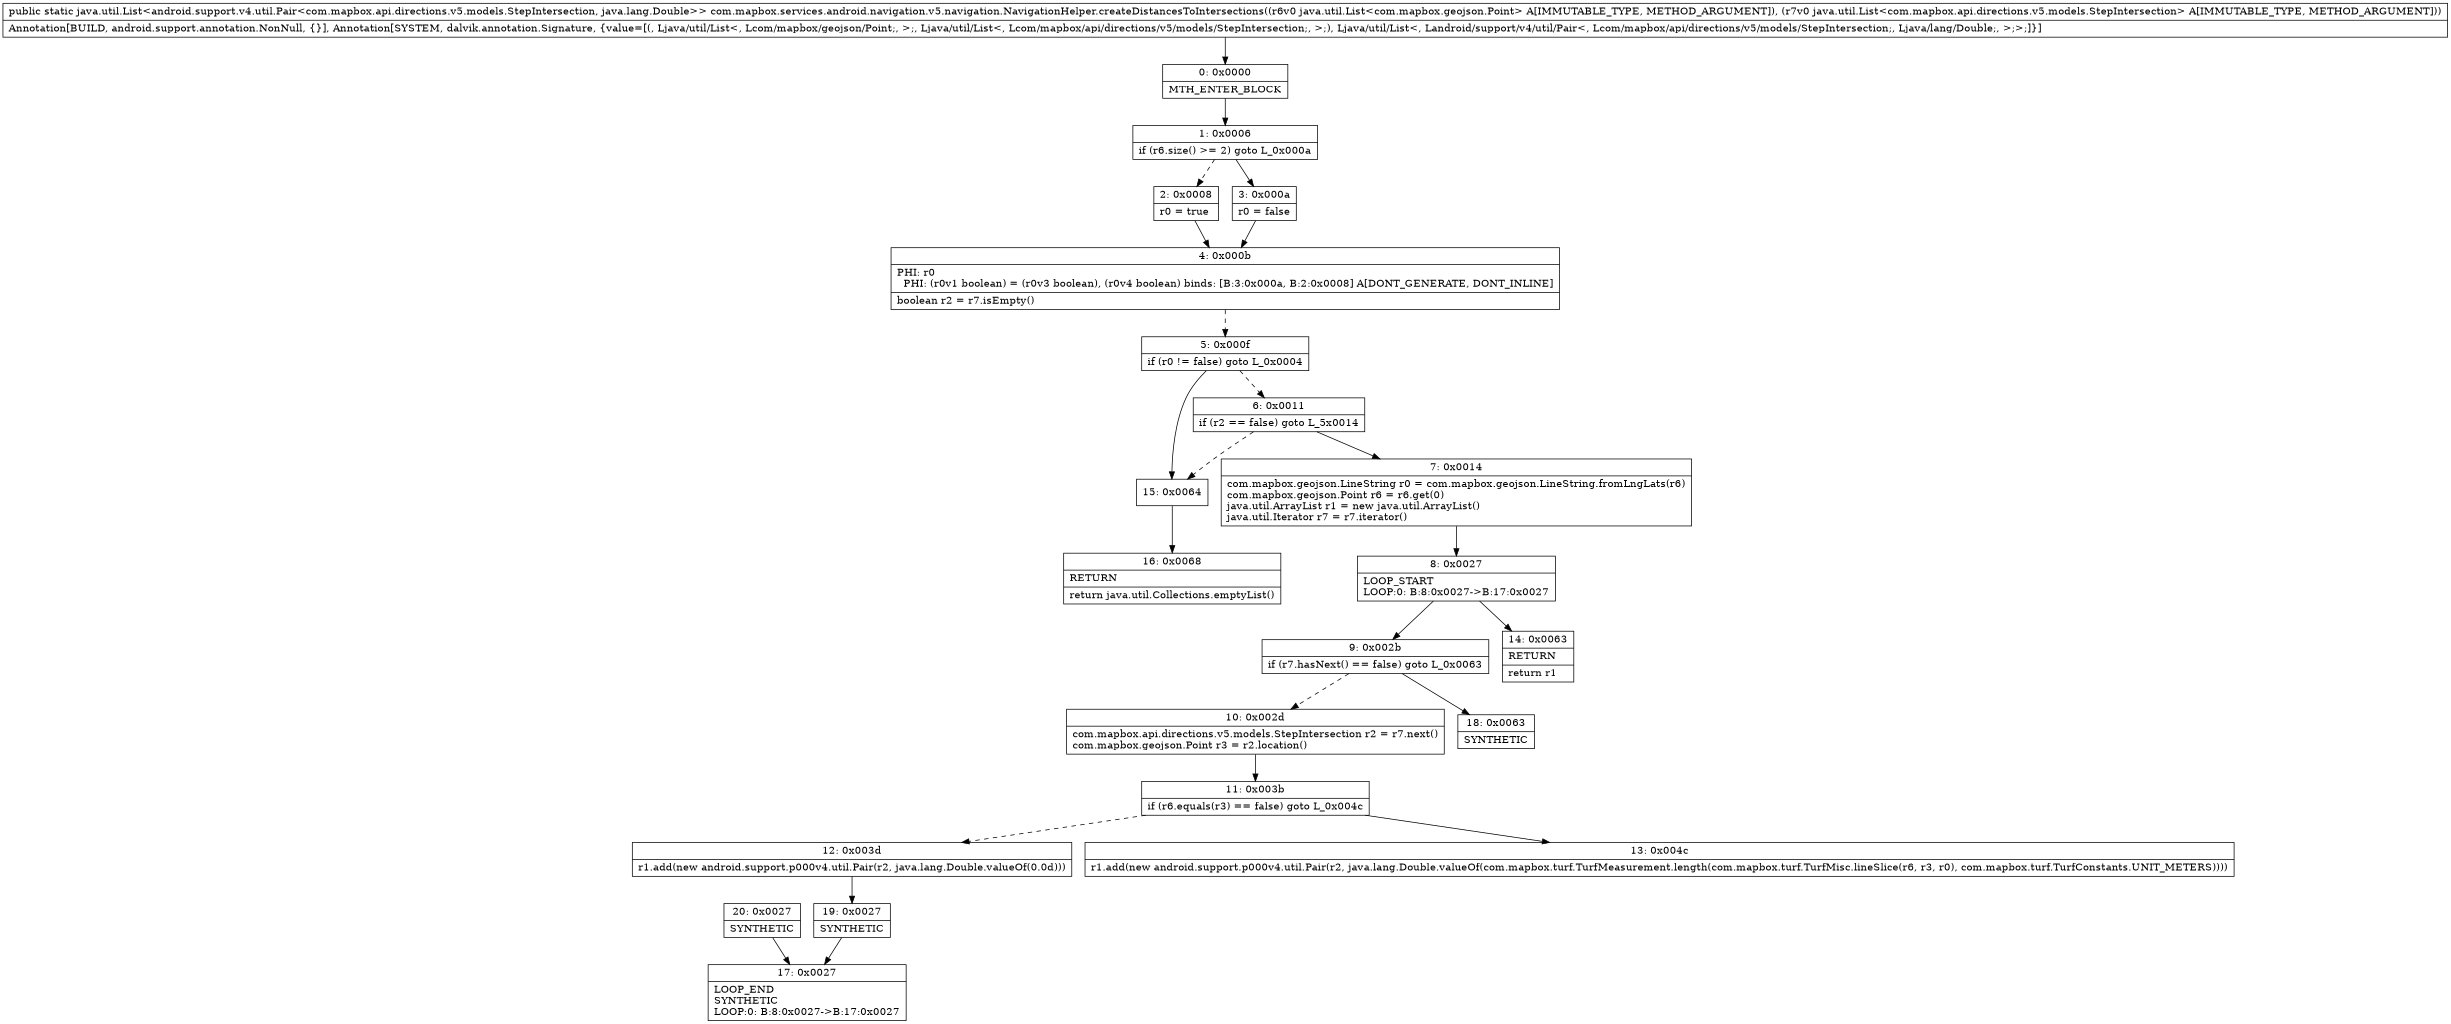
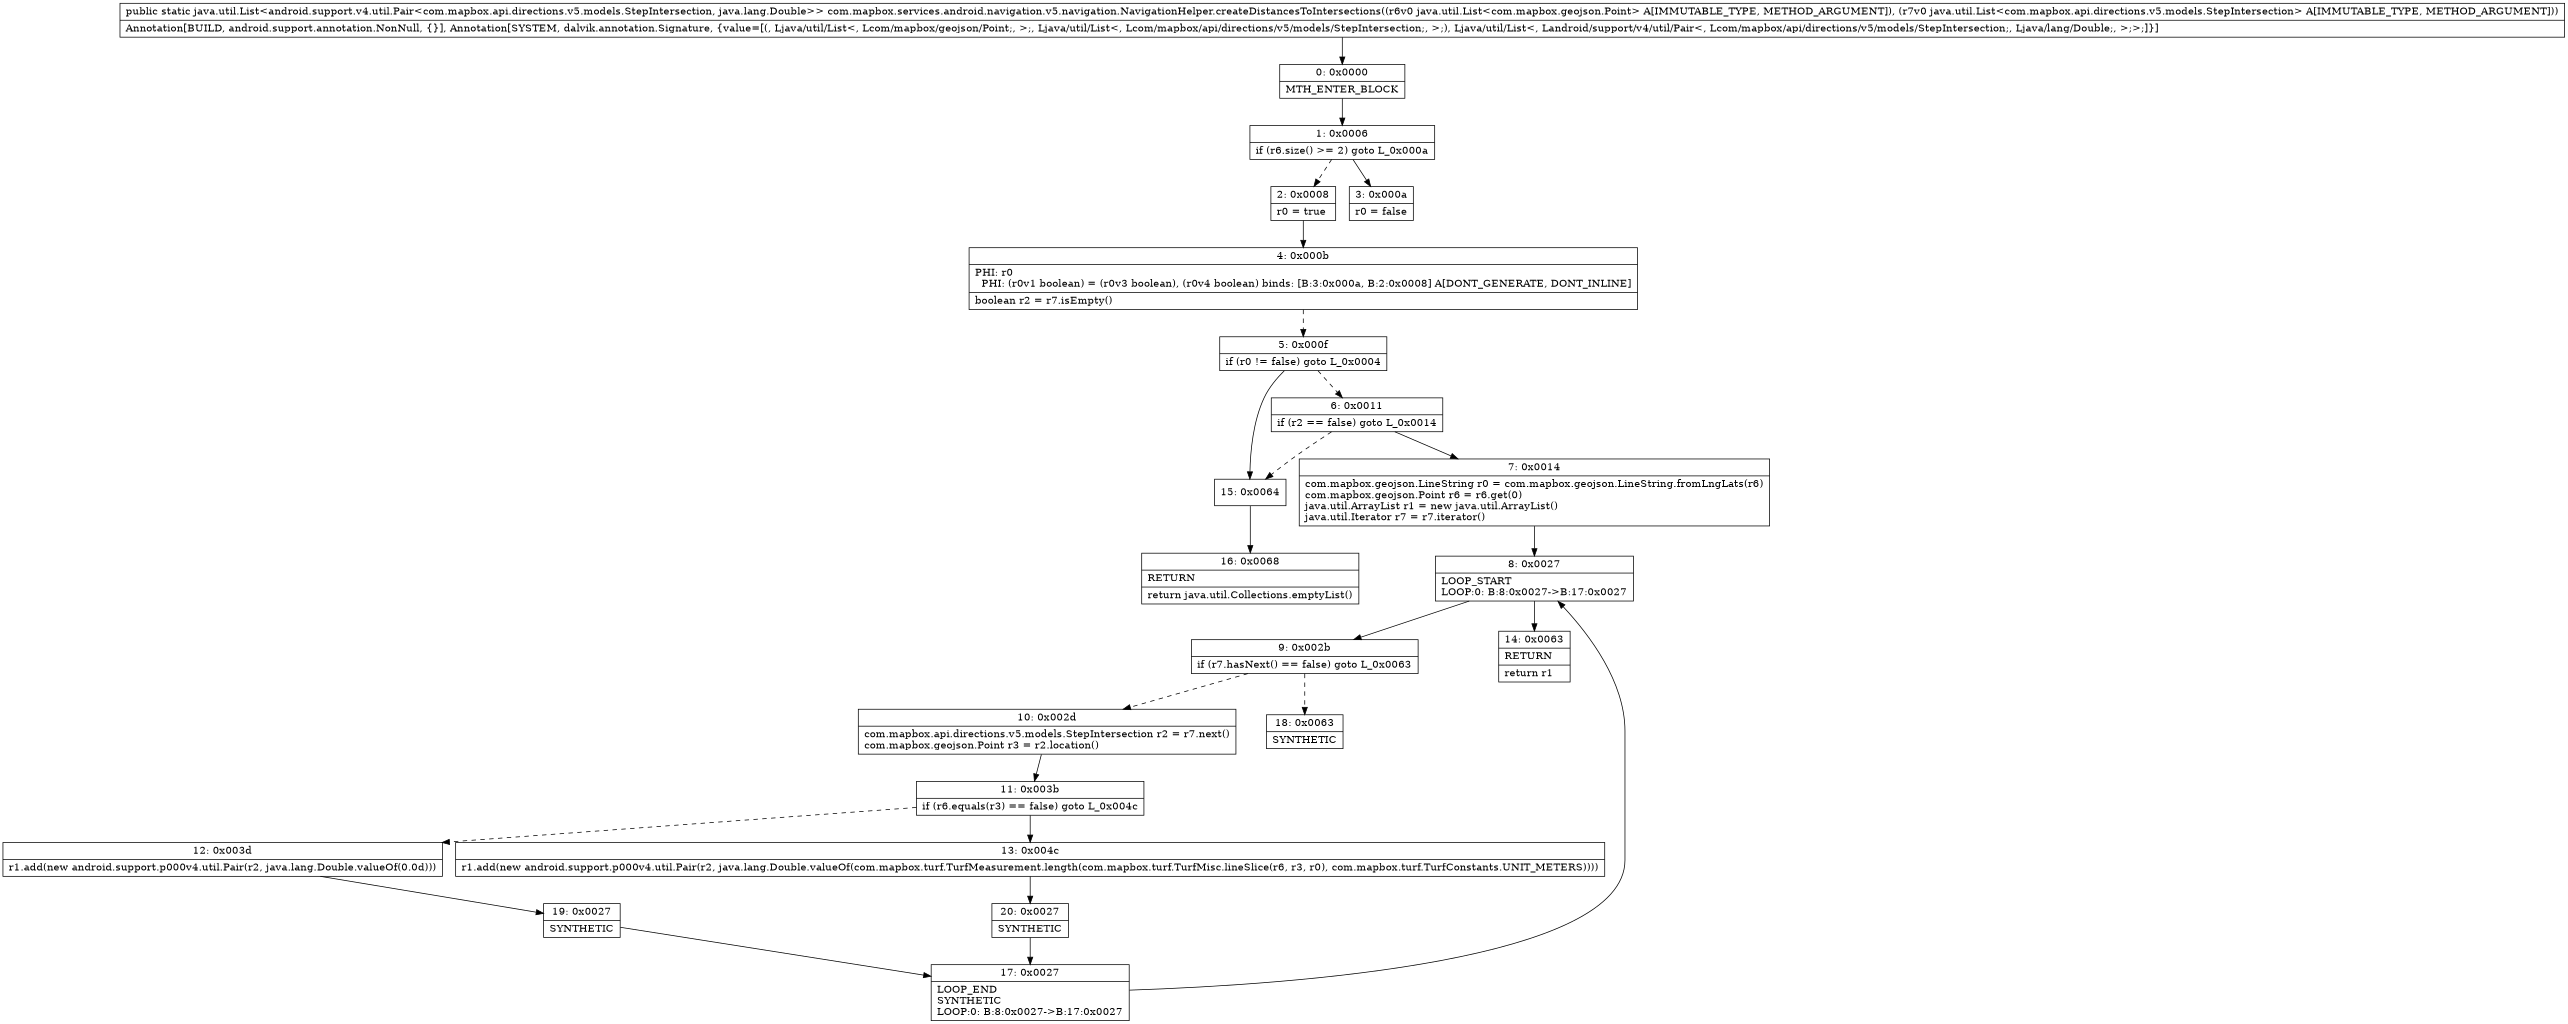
  digraph {
    node [shape=record]
    n1 [label="{0\:\ 0x0000|MTH_ENTER_BLOCK\l}"]
    n2 [label="{1\:\ 0x0006|if (r6.size() \>= 2) goto L_0x000a\l}"]
    n3 [label="{2\:\ 0x0008|r0 = true\l}"]
    n4 [label="{3\:\ 0x000a|r0 = false\l}"]
    n5 [label="{4\:\ 0x000b|PHI: r0 \l  PHI: (r0v1 boolean) = (r0v3 boolean), (r0v4 boolean) binds: [B:3:0x000a, B:2:0x0008] A[DONT_GENERATE, DONT_INLINE]\l|boolean r2 = r7.isEmpty()\l}"]
    n6 [label="{5\:\ 0x000f|if (r0 != false) goto L_0x0004\l}"]
-   n7 [label="{6\:\ 0x0011|if (r2 == false) goto L_5x0014\l}"]
+   n7 [label="{6\:\ 0x0011|if (r2 == false) goto L_0x0014\l}"]
    n8 [label="{15\:\ 0x0064}"]
    n9 [label="{7\:\ 0x0014|com.mapbox.geojson.LineString r0 = com.mapbox.geojson.LineString.fromLngLats(r6)\lcom.mapbox.geojson.Point r6 = r6.get(0)\ljava.util.ArrayList r1 = new java.util.ArrayList()\ljava.util.Iterator r7 = r7.iterator()\l}"]
    n10 [label="{16\:\ 0x0068|RETURN\l|return java.util.Collections.emptyList()\l}"]
    n11 [label="{8\:\ 0x0027|LOOP_START\lLOOP:0: B:8:0x0027\-\>B:17:0x0027\l}"]
    n12 [label="{9\:\ 0x002b|if (r7.hasNext() == false) goto L_0x0063\l}"]
    n13 [label="{14\:\ 0x0063|RETURN\l|return r1\l}"]
    n14 [label="{10\:\ 0x002d|com.mapbox.api.directions.v5.models.StepIntersection r2 = r7.next()\lcom.mapbox.geojson.Point r3 = r2.location()\l}"]
    n15 [label="{18\:\ 0x0063|SYNTHETIC\l}"]
    n16 [label="{11\:\ 0x003b|if (r6.equals(r3) == false) goto L_0x004c\l}"]
    n17 [label="{12\:\ 0x003d|r1.add(new android.support.p000v4.util.Pair(r2, java.lang.Double.valueOf(0.0d)))\l}"]
    n18 [label="{13\:\ 0x004c|r1.add(new android.support.p000v4.util.Pair(r2, java.lang.Double.valueOf(com.mapbox.turf.TurfMeasurement.length(com.mapbox.turf.TurfMisc.lineSlice(r6, r3, r0), com.mapbox.turf.TurfConstants.UNIT_METERS))))\l}"]
    n19 [label="{19\:\ 0x0027|SYNTHETIC\l}"]
    n20 [label="{20\:\ 0x0027|SYNTHETIC\l}"]
    n21 [label="{17\:\ 0x0027|LOOP_END\lSYNTHETIC\lLOOP:0: B:8:0x0027\-\>B:17:0x0027\l}"]
    n22 [label="{public static java.util.List\<android.support.v4.util.Pair\<com.mapbox.api.directions.v5.models.StepIntersection, java.lang.Double\>\> com.mapbox.services.android.navigation.v5.navigation.NavigationHelper.createDistancesToIntersections((r6v0 java.util.List\<com.mapbox.geojson.Point\> A[IMMUTABLE_TYPE, METHOD_ARGUMENT]), (r7v0 java.util.List\<com.mapbox.api.directions.v5.models.StepIntersection\> A[IMMUTABLE_TYPE, METHOD_ARGUMENT]))  | Annotation[BUILD, android.support.annotation.NonNull, \{\}], Annotation[SYSTEM, dalvik.annotation.Signature, \{value=[(, Ljava\/util\/List\<, Lcom\/mapbox\/geojson\/Point;, \>;, Ljava\/util\/List\<, Lcom\/mapbox\/api\/directions\/v5\/models\/StepIntersection;, \>;), Ljava\/util\/List\<, Landroid\/support\/v4\/util\/Pair\<, Lcom\/mapbox\/api\/directions\/v5\/models\/StepIntersection;, Ljava\/lang\/Double;, \>;\>;]\}]\l}"]
    n1 -> n2
    n2 -> n3 [style=dashed]
    n2 -> n4
    n3 -> n5
-   n4 -> n5
    n5 -> n6 [style=dashed]
    n6 -> n7 [style=dashed]
    n6 -> n8
    n7 -> n8 [style=dashed]
    n7 -> n9
    n8 -> n10
    n9 -> n11
    n11 -> n12
    n11 -> n13
    n12 -> n14 [style=dashed]
-   n12 -> n15
+   n12 -> n15 [style=dashed]
    n14 -> n16
    n16 -> n17 [style=dashed]
    n16 -> n18
    n17 -> n19
+   n18 -> n20
    n19 -> n21
    n20 -> n21
+   n21 -> n11
    n22 -> n1
  }
